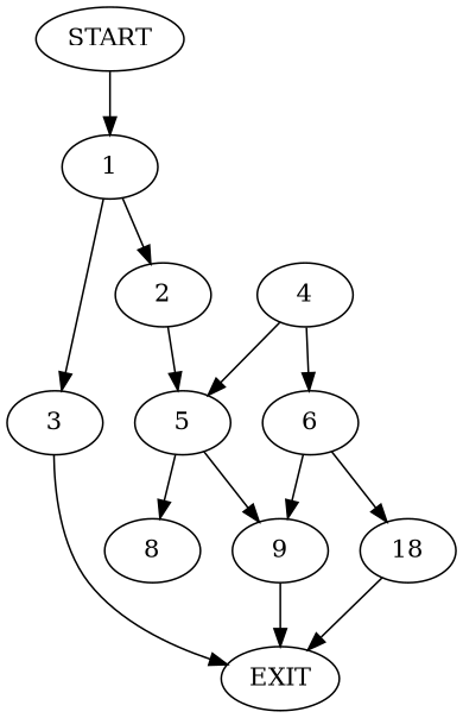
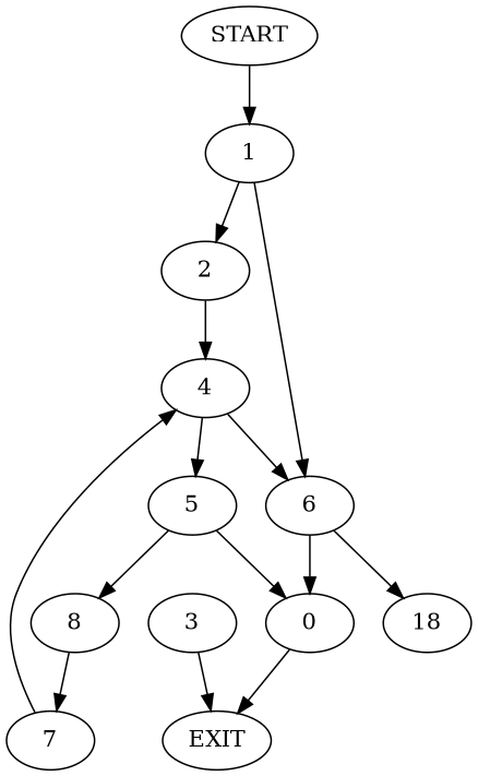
  digraph {
    n1 [label=START]
    1
    2
    3
    n5 [label=EXIT]
    4
    5
    6
    8
-   9
+   9 [label=0]
    n11 [label=18]
+   7
    n1 -> 1
    1 -> 2
-   1 -> 3
-   2 -> 5
+   1 -> 6
+   2 -> 4
    3 -> n5
    4 -> 5
    4 -> 6
    5 -> 8
    5 -> 9
    6 -> 9
    6 -> n11
+   8 -> 7
    9 -> n5
-   n11 -> n5
+   7 -> 4
  }
